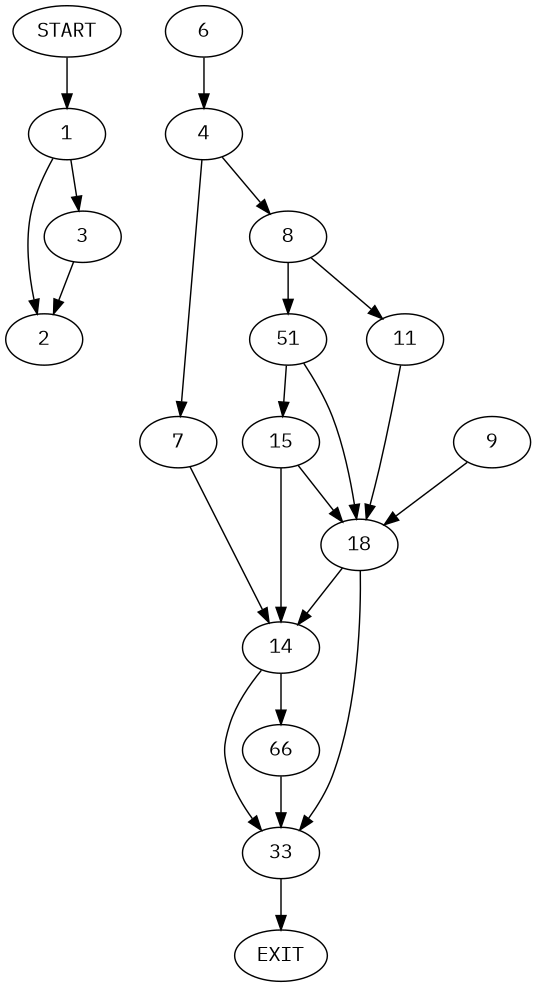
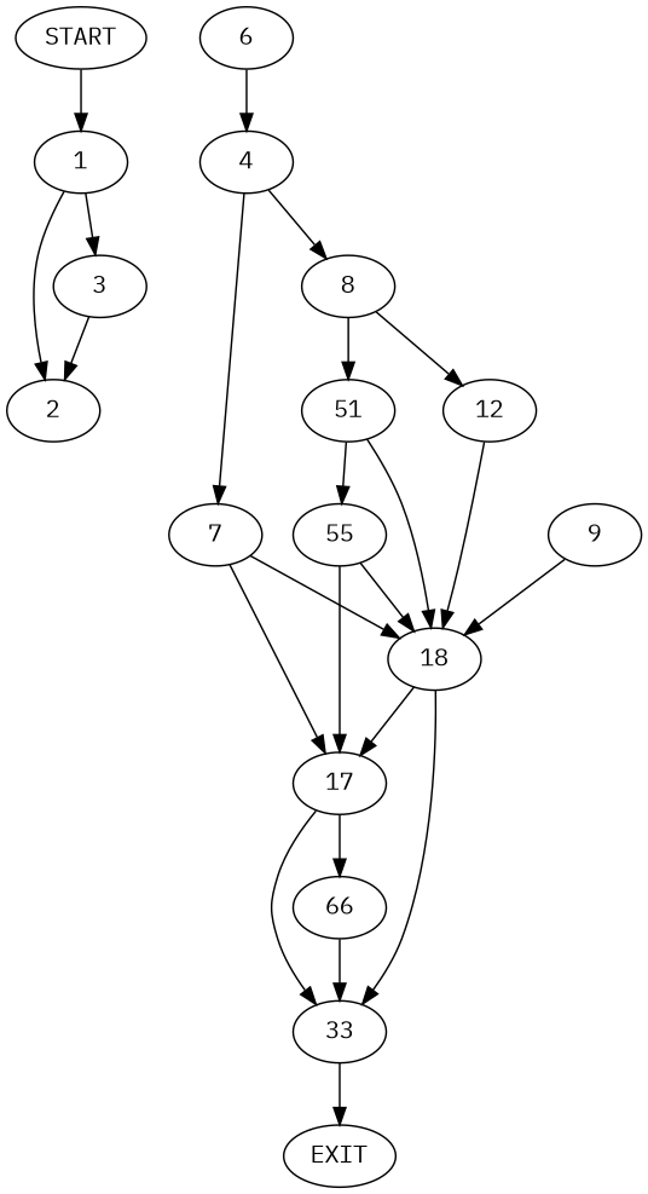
  digraph {
    fontname="IBM Plex Mono"
    node [fontname="IBM Plex Mono"]
    edge [fontname="IBM Plex Mono"]
    n1 [label=START]
    1
    2
    3
    n5 [label=EXIT]
    4
    7
    8
    n9 [label=18]
-   14
+   14 [label=17]
    n11 [label=51]
-   12 [label=11]
+   12
    6
    9
    n15 [label=33]
-   15
+   15 [label=55]
    n17 [label=66]
    n1 -> 1
    1 -> 2
    1 -> 3
    3 -> 2
    4 -> 7
    4 -> 8
+   7 -> n9
    7 -> 14
    8 -> n11
    8 -> 12
    n9 -> 14
    n9 -> n15
    14 -> n15
    14 -> n17
    n11 -> n9
    n11 -> 15
    12 -> n9
    6 -> 4
    9 -> n9
    n15 -> n5
    15 -> n9
    15 -> 14
    n17 -> n15
  }
